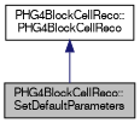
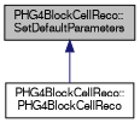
  digraph {
    rankdir=TB
    node [color=black fontname=FreeSans fontsize=10 shape=record]
    n1 [fillcolor=grey75 fontcolor=black height=0.2 label="PHG4BlockCellReco::\lSetDefaultParameters" style=filled width=0.4]
    n2 [height=0.2 label="PHG4BlockCellReco::\lPHG4BlockCellReco" width=0.4]
-   n2 -> n1 [color=midnightblue dir=back fontname=FreeSans fontsize=10 labelfontname=FreeSans labelfontsize=10 style=solid]
+   n1 -> n2 [color=midnightblue dir=back fontname=FreeSans fontsize=10 labelfontname=FreeSans labelfontsize=10 style=solid]
  }
